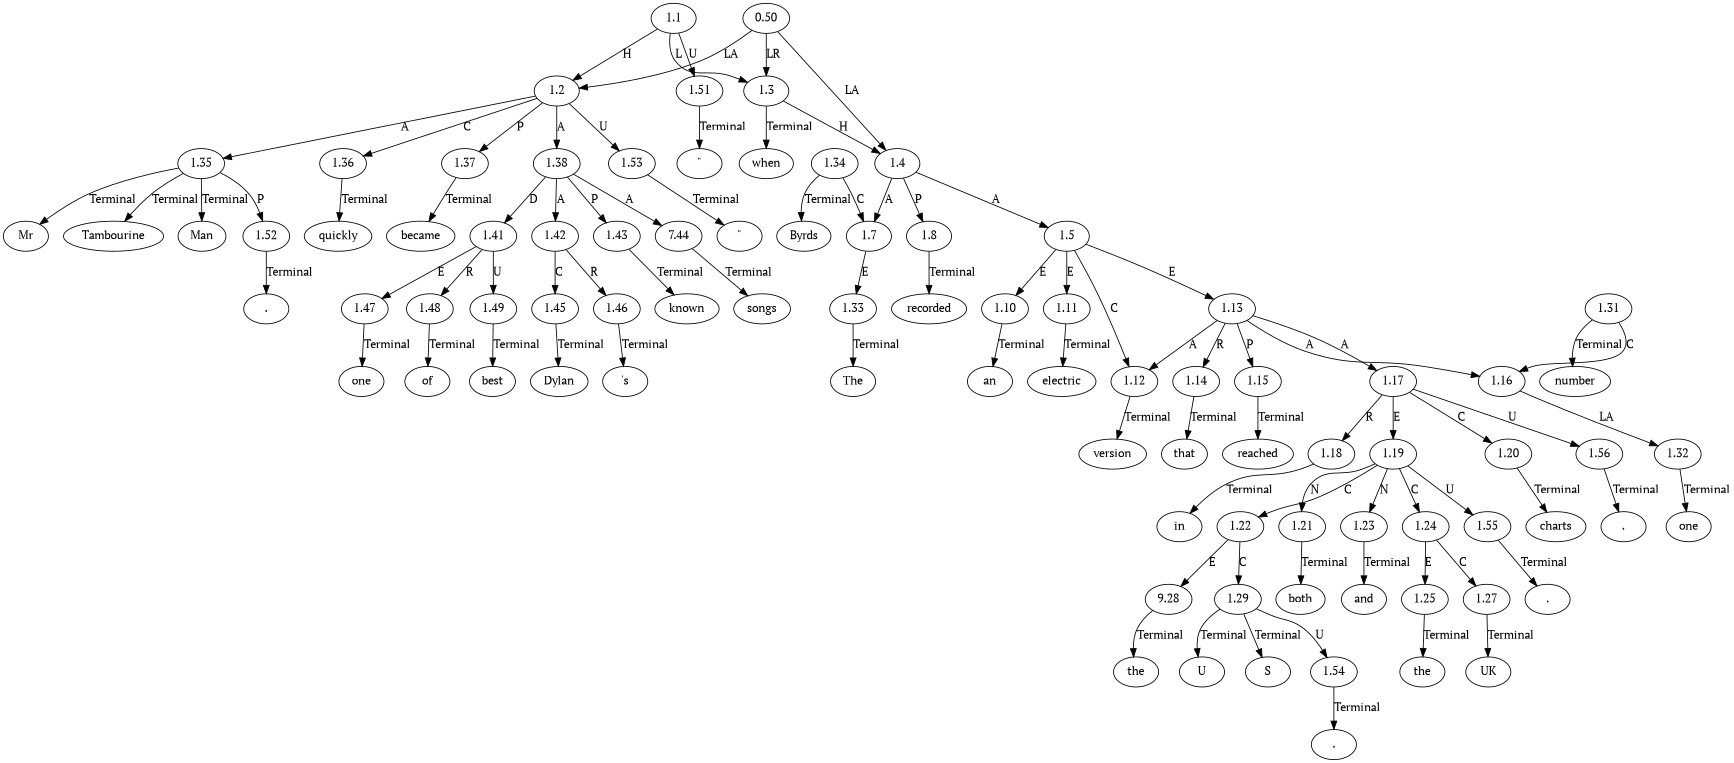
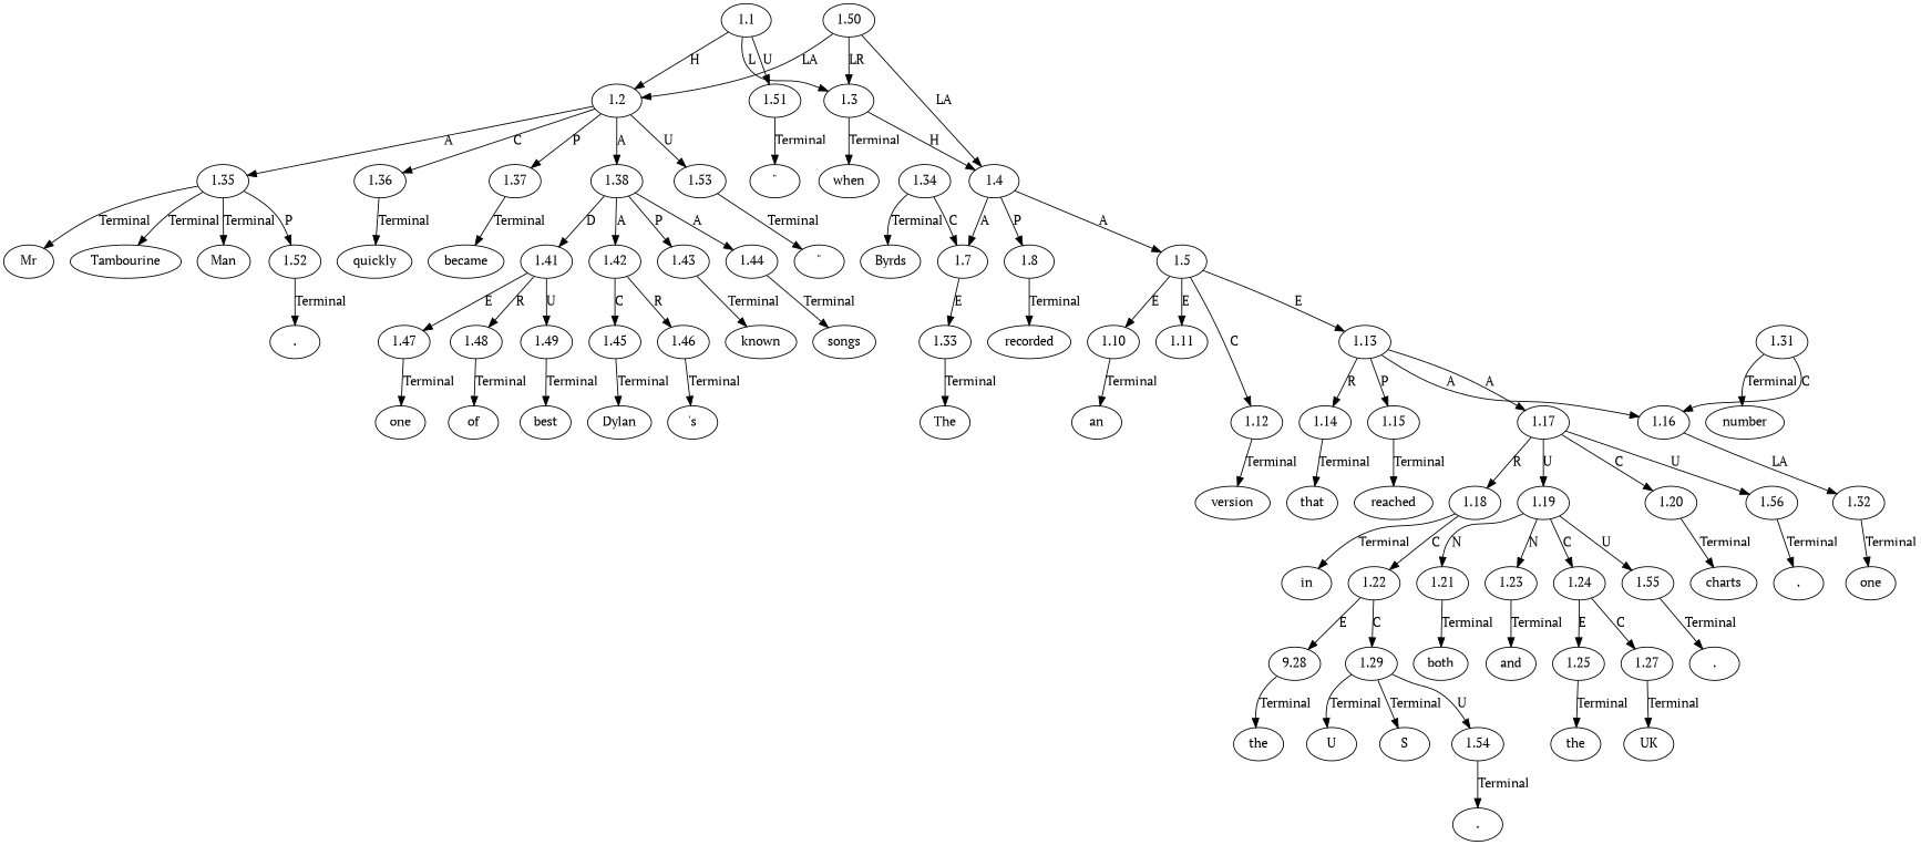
  digraph {
    fontname="PT Serif"
    node [fontname="PT Serif" ordering=out]
    edge [fontname="PT Serif" ordering=out]
    n1 [label="\""]
    n2 [label=of]
    n3 [label=Dylan]
    n4 [label="'s"]
    n5 [label=best]
    n6 [label=known]
    n7 [label=songs]
    n8 [label=when]
    n9 [label=The]
    n10 [label=Byrds]
    n11 [label=recorded]
    n12 [label=Mr]
    n13 [label=an]
-   n14 [label=electric]
    n15 [label=version]
    n16 [label=that]
    n17 [label=reached]
    n18 [label=number]
    n19 [label=one]
    n20 [label=in]
    n21 [label=both]
    n22 [label=the]
    n23 [label="."]
    n24 [label=U]
    n25 [label="."]
    n26 [label=S]
    n27 [label="."]
    n28 [label=and]
    n29 [label=the]
    n30 [label=UK]
    n31 [label=charts]
    n32 [label="."]
    n33 [label=Tambourine]
    n34 [label=Man]
    n35 [label="\""]
    n36 [label=quickly]
    n37 [label=became]
    n38 [label=one]
    n39 [label=1.1]
    n40 [label=1.2]
    n41 [label=1.3]
    n42 [label=1.51]
    n43 [label=1.35]
    n44 [label=1.36]
    n45 [label=1.37]
    n46 [label=1.38]
    n47 [label=1.53]
    n48 [label=1.4]
    n49 [label=1.7]
    n50 [label=1.8]
    n51 [label=1.5]
    n52 [label=1.52]
    n53 [label=1.41]
    n54 [label=1.42]
    n55 [label=1.43]
-   n56 [label=7.44]
+   n56 [label=1.44]
    n57 [label=1.33]
    n58 [label=1.10]
    n59 [label=1.11]
    n60 [label=1.12]
    n61 [label=1.13]
    n62 [label=1.34]
    n63 [label=1.14]
    n64 [label=1.15]
    n65 [label=1.16]
    n66 [label=1.17]
    n67 [label=1.32]
    n68 [label=1.18]
    n69 [label=1.19]
    n70 [label=1.20]
    n71 [label=1.56]
    n72 [label=1.31]
    n73 [label=1.21]
    n74 [label=1.22]
    n75 [label=1.23]
    n76 [label=1.24]
    n77 [label=1.55]
    n78 [label=9.28]
    n79 [label=1.29]
    n80 [label=1.25]
    n81 [label=1.27]
    n82 [label=1.54]
    n83 [label=1.47]
    n84 [label=1.48]
    n85 [label=1.49]
    n86 [label=1.45]
    n87 [label=1.46]
-   n88 [label=0.50]
+   n88 [label=1.50]
    n39 -> n40 [label=H]
    n39 -> n41 [label=L]
    n39 -> n42 [label=U]
    n40 -> n43 [label=A]
    n40 -> n44 [label=C]
    n40 -> n45 [label=P]
    n40 -> n46 [label=A]
    n40 -> n47 [label=U]
    n41 -> n8 [label=Terminal]
    n41 -> n48 [label=H]
    n42 -> n1 [label=Terminal]
    n43 -> n12 [label=Terminal]
    n43 -> n33 [label=Terminal]
    n43 -> n34 [label=Terminal]
    n43 -> n52 [label=P]
    n44 -> n36 [label=Terminal]
    n45 -> n37 [label=Terminal]
    n46 -> n53 [label=D]
    n46 -> n54 [label=A]
    n46 -> n55 [label=P]
    n46 -> n56 [label=A]
    n47 -> n35 [label=Terminal]
    n48 -> n49 [label=A]
    n48 -> n50 [label=P]
    n48 -> n51 [label=A]
    n49 -> n57 [label=E]
    n50 -> n11 [label=Terminal]
    n51 -> n58 [label=E]
    n51 -> n59 [label=E]
    n51 -> n60 [label=C]
    n51 -> n61 [label=E]
    n52 -> n23 [label=Terminal]
    n53 -> n83 [label=E]
    n53 -> n84 [label=R]
    n53 -> n85 [label=U]
    n54 -> n86 [label=C]
    n54 -> n87 [label=R]
    n55 -> n6 [label=Terminal]
    n56 -> n7 [label=Terminal]
    n57 -> n9 [label=Terminal]
    n58 -> n13 [label=Terminal]
-   n59 -> n14 [label=Terminal]
    n60 -> n15 [label=Terminal]
-   n61 -> n60 [label=A]
    n61 -> n63 [label=R]
    n61 -> n64 [label=P]
    n61 -> n65 [label=A]
    n61 -> n66 [label=A]
    n62 -> n10 [label=Terminal]
    n62 -> n49 [label=C]
    n63 -> n16 [label=Terminal]
    n64 -> n17 [label=Terminal]
    n65 -> n67 [label=LA]
    n66 -> n68 [label=R]
-   n66 -> n69 [label=E]
+   n66 -> n69 [label=U]
    n66 -> n70 [label=C]
    n66 -> n71 [label=U]
    n67 -> n19 [label=Terminal]
    n68 -> n20 [label=Terminal]
    n69 -> n73 [label=N]
-   n69 -> n74 [label=C]
+   n68 -> n74 [label=C]
    n69 -> n75 [label=N]
    n69 -> n76 [label=C]
    n69 -> n77 [label=U]
    n70 -> n31 [label=Terminal]
    n71 -> n32 [label=Terminal]
    n72 -> n18 [label=Terminal]
    n72 -> n65 [label=C]
    n73 -> n21 [label=Terminal]
    n74 -> n78 [label=E]
    n74 -> n79 [label=C]
    n75 -> n28 [label=Terminal]
    n76 -> n80 [label=E]
    n76 -> n81 [label=C]
    n77 -> n27 [label=Terminal]
    n78 -> n22 [label=Terminal]
    n79 -> n24 [label=Terminal]
    n79 -> n26 [label=Terminal]
    n79 -> n82 [label=U]
    n80 -> n29 [label=Terminal]
    n81 -> n30 [label=Terminal]
    n82 -> n25 [label=Terminal]
    n83 -> n38 [label=Terminal]
    n84 -> n2 [label=Terminal]
    n85 -> n5 [label=Terminal]
    n86 -> n3 [label=Terminal]
    n87 -> n4 [label=Terminal]
    n88 -> n40 [label=LA]
    n88 -> n41 [label=LR]
    n88 -> n48 [label=LA]
  }
